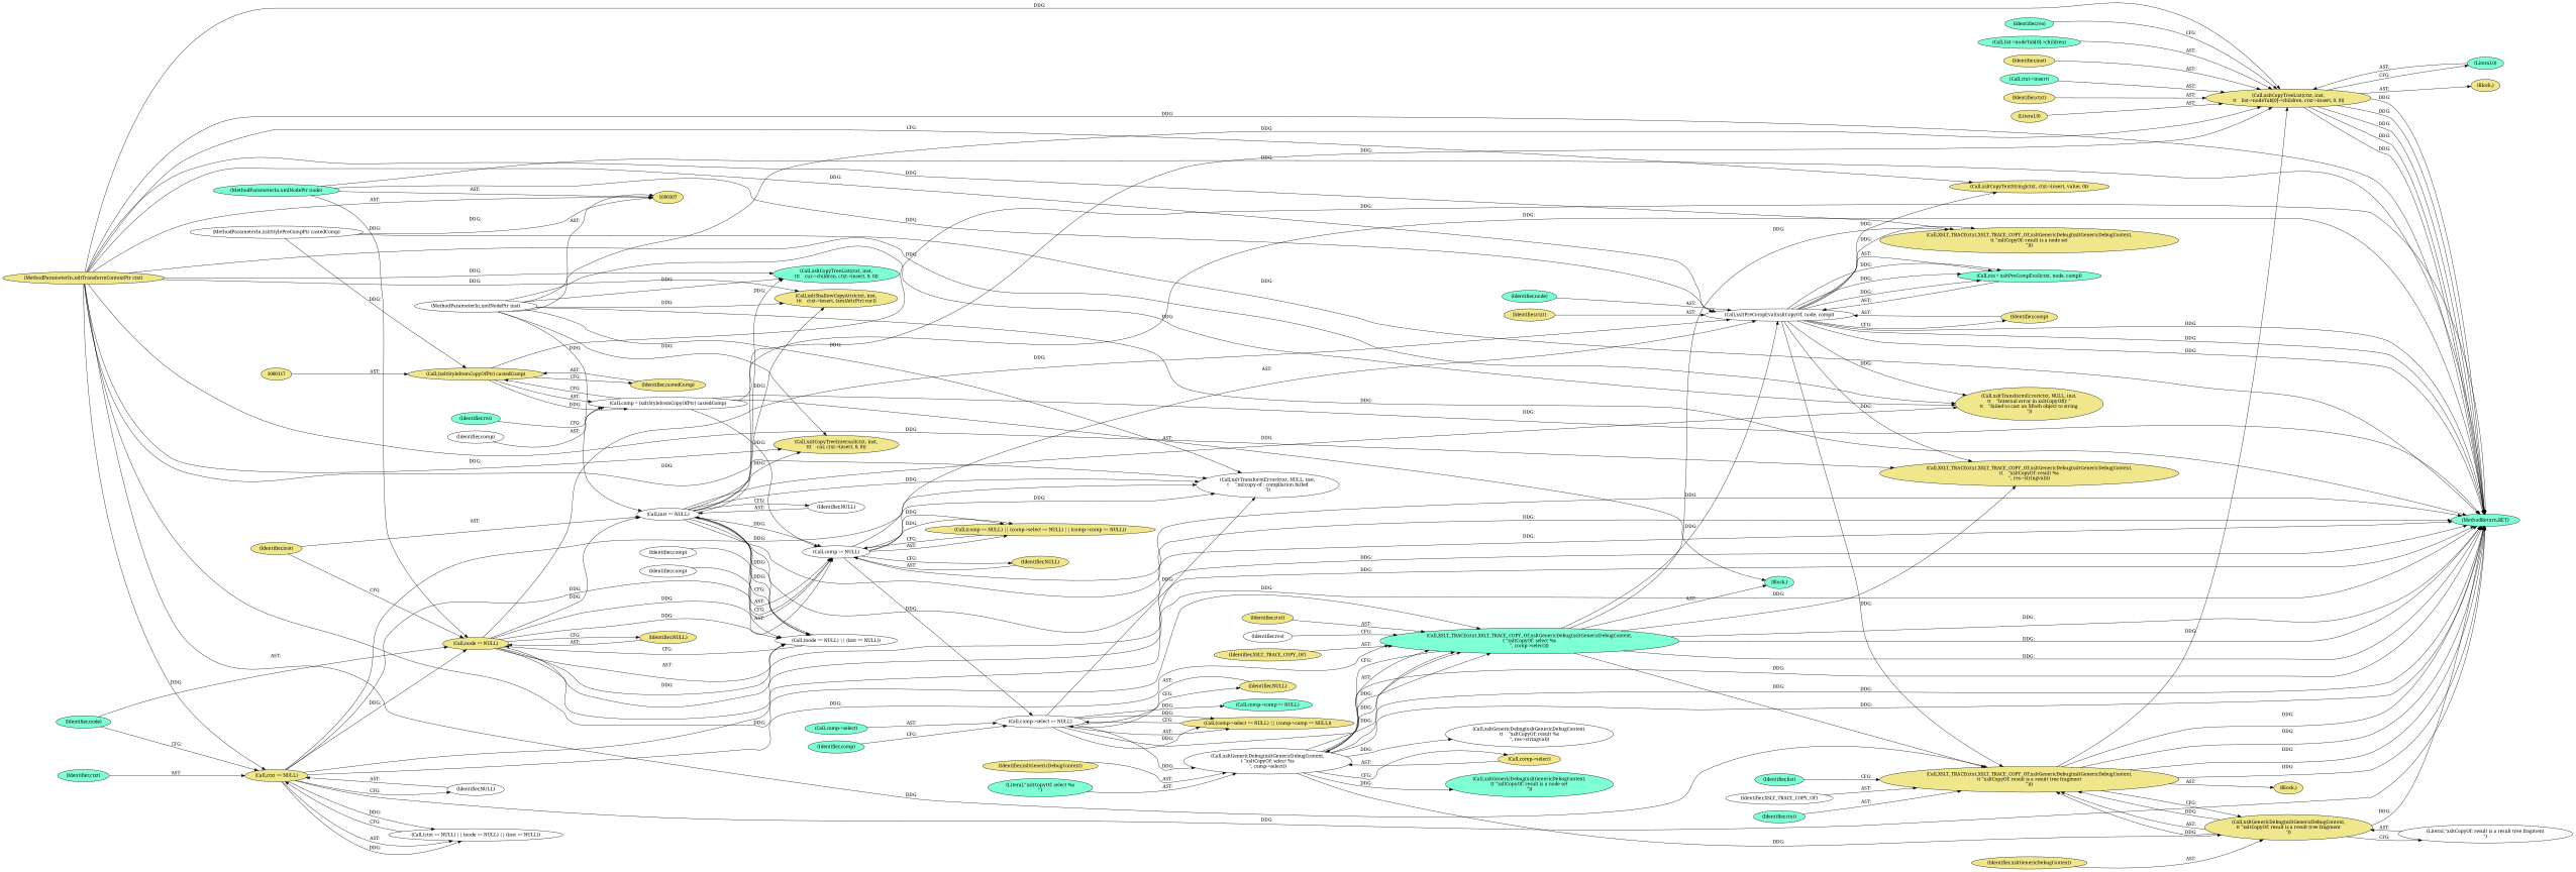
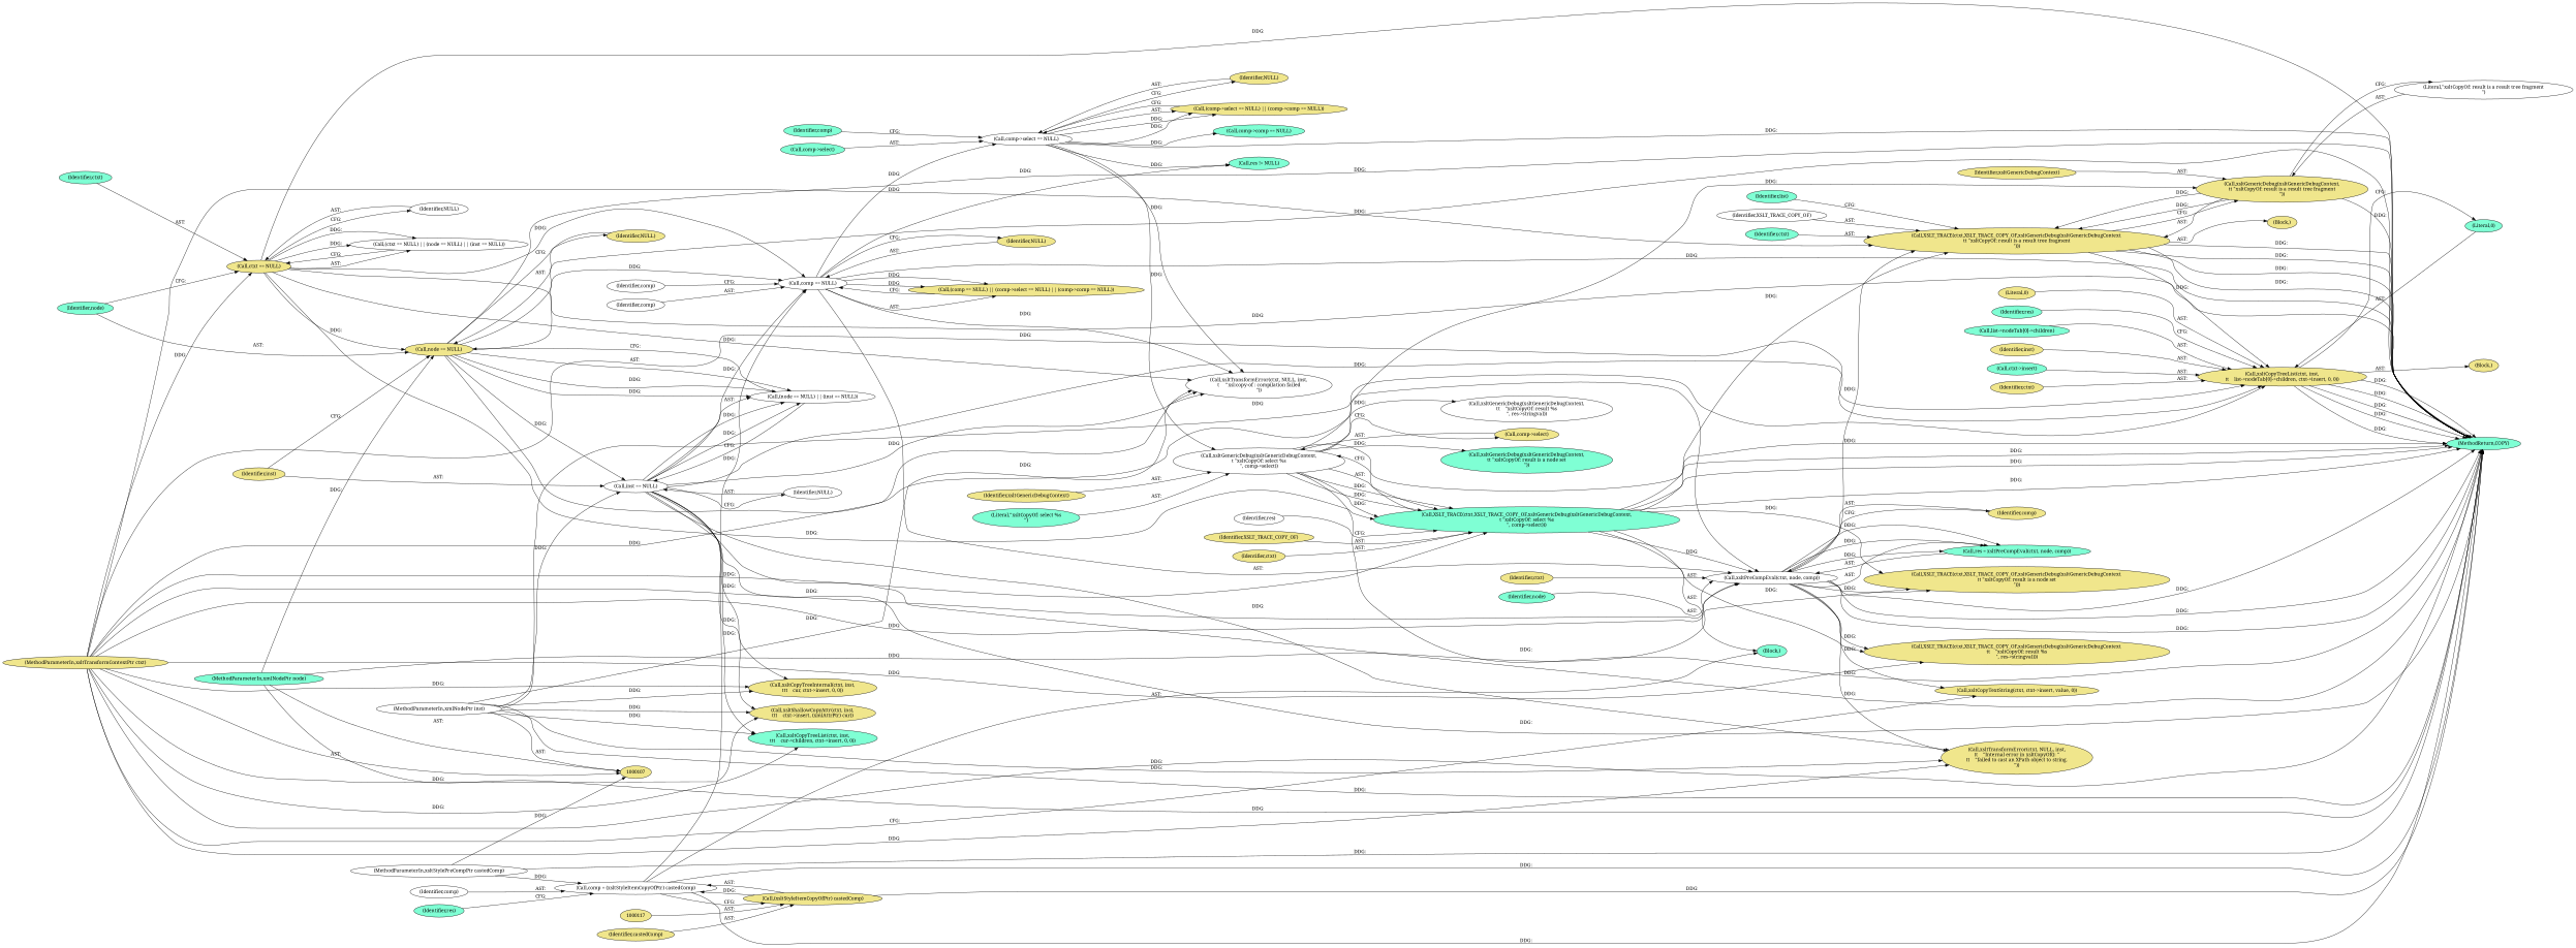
  digraph {
    fontname="Noto Serif"
    rankdir=LR
    node [fillcolor=khaki fontname="Noto Serif" style=filled]
    edge [fontname="Noto Serif"]
    n1 [label="(Call,xsltCopyTreeList(ctxt, inst,\n\t\t    list->nodeTab[0]->children, ctxt->insert, 0, 0))"]
    n2 [label="(Block,)"]
-   n3 [fillcolor=aquamarine label="(MethodReturn,RET)"]
+   n3 [fillcolor=aquamarine label="(MethodReturn,COPY)"]
    n4 [fillcolor=aquamarine label="(Literal,0)"]
    n5 [label="(Call,XSLT_TRACE(ctxt,XSLT_TRACE_COPY_OF,xsltGenericDebug(xsltGenericDebugContext,\n\t\t \"xsltCopyOf: result is a result tree fragment\n\")))"]
    n6 [label="(Call,xsltGenericDebug(xsltGenericDebugContext,\n\t\t \"xsltCopyOf: result is a result tree fragment\n\"))"]
    n7 [label="(Block,)"]
    n8 [fillcolor=white label="(Literal,\"xsltCopyOf: result is a result tree fragment\n\")"]
-   n9 [fillcolor=white label="(Call,xsltPreCompEval(xsltCopyOf, node, comp))"]
+   n9 [fillcolor=white label="(Call,xsltPreCompEval(ctxt, node, comp))"]
    n10 [label="(Call,XSLT_TRACE(ctxt,XSLT_TRACE_COPY_OF,xsltGenericDebug(xsltGenericDebugContext,\n\t\t    \"xsltCopyOf: result %s\n\", res->stringval)))"]
    n11 [label="(Identifier,comp)"]
    n12 [label="(Call,xsltCopyTextString(ctxt, ctxt->insert, value, 0))"]
    n13 [fillcolor=aquamarine label="(Call,res = xsltPreCompEval(ctxt, node, comp))"]
    n14 [label="(Call,xsltTransformError(ctxt, NULL, inst,\n\t\t    \"Internal error in xsltCopyOf(): \"\n\t\t    \"failed to cast an XPath object to string.\n\"))"]
    n15 [label="(Call,XSLT_TRACE(ctxt,XSLT_TRACE_COPY_OF,xsltGenericDebug(xsltGenericDebugContext,\n\t\t \"xsltCopyOf: result is a node set\n\")))"]
    n16 [fillcolor=aquamarine label="(Call,XSLT_TRACE(ctxt,XSLT_TRACE_COPY_OF,xsltGenericDebug(xsltGenericDebugContext,\n\t \"xsltCopyOf: select %s\n\", comp->select)))"]
    n17 [fillcolor=white label="(Call,xsltGenericDebug(xsltGenericDebugContext,\n\t \"xsltCopyOf: select %s\n\", comp->select))"]
    n18 [fillcolor=aquamarine label="(Block,)"]
    n19 [fillcolor=white label="(Call,xsltGenericDebug(xsltGenericDebugContext,\n\t\t    \"xsltCopyOf: result %s\n\", res->stringval))"]
    n20 [label="(Call,comp->select)"]
    n21 [fillcolor=aquamarine label="(Call,xsltGenericDebug(xsltGenericDebugContext,\n\t\t \"xsltCopyOf: result is a node set\n\"))"]
    n22 [label="(Call,ctxt == NULL)"]
    n23 [fillcolor=white label="(Call,comp == NULL)"]
    n24 [label="(Call,node == NULL)"]
    n25 [fillcolor=white label="(Identifier,NULL)"]
    n26 [fillcolor=white label="(Call,xsltTransformError(ctxt, NULL, inst,\n\t     \"xsl:copy-of : compilation failed\n\"))"]
    n27 [fillcolor=white label="(Call,(ctxt == NULL) || (node == NULL) || (inst == NULL))"]
    n28 [fillcolor=white label="(Call,comp->select == NULL)"]
+   n29 [fillcolor=aquamarine label="(Call,res != NULL)"]
    n30 [label="(Call,(comp == NULL) || (comp->select == NULL) || (comp->comp == NULL))"]
    n31 [label="(Identifier,NULL)"]
    n32 [fillcolor=white label="(Call,inst == NULL)"]
    n33 [fillcolor=white label="(Call,(node == NULL) || (inst == NULL))"]
    n34 [label="(Identifier,NULL)"]
    n35 [label="(MethodParameterIn,xsltTransformContextPtr ctxt)"]
    n36 [fillcolor=aquamarine label="(Call,xsltCopyTreeList(ctxt, inst,\n\t\t\t    cur->children, ctxt->insert, 0, 0))"]
    n37 [label="(Call,xsltCopyTreeInternal(ctxt, inst,\n\t\t\t    cur, ctxt->insert, 0, 0))"]
    n38 [label="(Call,xsltShallowCopyAttr(ctxt, inst,\n\t\t\t    ctxt->insert, (xmlAttrPtr) cur))"]
    1000107
    n40 [fillcolor=aquamarine label="(Call,comp->comp == NULL)"]
    n41 [label="(Identifier,NULL)"]
    n42 [label="(Call,(comp->select == NULL) || (comp->comp == NULL))"]
    n43 [fillcolor=white label="(Call,comp = (xsltStyleItemCopyOfPtr) castedComp)"]
    n44 [label="(Call,(xsltStyleItemCopyOfPtr) castedComp)"]
    n45 [label="(Identifier,castedComp)"]
    n46 [fillcolor=white label="(MethodParameterIn,xsltStylePreCompPtr castedComp)"]
    n47 [fillcolor=white label="(Identifier,NULL)"]
    n48 [fillcolor=aquamarine label="(MethodParameterIn,xmlNodePtr node)"]
    n49 [fillcolor=white label="(MethodParameterIn,xmlNodePtr inst)"]
    n50 [label="(Identifier,xsltGenericDebugContext)"]
    n51 [fillcolor=aquamarine label="(Identifier,comp)"]
    n52 [fillcolor=aquamarine label="(Identifier,node)"]
    n53 [fillcolor=aquamarine label="(Call,comp->select)"]
    n54 [label="(Identifier,inst)"]
    n55 [label="(Identifier,ctxt)"]
    n56 [fillcolor=white label="(Identifier,comp)"]
    n57 [label="(Identifier,ctxt)"]
    n58 [fillcolor=aquamarine label="(Literal,\"xsltCopyOf: select %s\n\")"]
    n59 [fillcolor=white label="(Identifier,XSLT_TRACE_COPY_OF)"]
    n60 [label="(Identifier,xsltGenericDebugContext)"]
    n61 [label="(Literal,0)"]
    n62 [fillcolor=aquamarine label="(Identifier,ctxt)"]
    n63 [fillcolor=white label="(Identifier,res)"]
    n64 [label="(Identifier,XSLT_TRACE_COPY_OF)"]
    n65 [fillcolor=aquamarine label="(Identifier,list)"]
    n66 [fillcolor=aquamarine label="(Identifier,res)"]
    n67 [fillcolor=aquamarine label="(Identifier,node)"]
    n68 [fillcolor=aquamarine label="(Identifier,ctxt)"]
    n69 [fillcolor=white label="(Identifier,comp)"]
    n70 [label="(Identifier,ctxt)"]
    n71 [fillcolor=white label="(Identifier,comp)"]
    n72 [fillcolor=aquamarine label="(Call,list->nodeTab[0]->children)"]
    n73 [fillcolor=aquamarine label="(Identifier,res)"]
    n74 [label="(Identifier,inst)"]
    n75 [fillcolor=aquamarine label="(Call,ctxt->insert)"]
    1000117
    n1 -> n2 [label="AST: "]
    n1 -> n3 [label="DDG: "]
    n1 -> n3 [label="DDG: "]
    n1 -> n3 [label="DDG: "]
    n1 -> n3 [label="DDG: "]
    n1 -> n3 [label="DDG: "]
    n1 -> n4 [label="CFG: "]
    n4 -> n1 [label="AST: "]
    n5 -> n1 [label="DDG: "]
    n5 -> n3 [label="DDG: "]
    n5 -> n3 [label="DDG: "]
    n5 -> n3 [label="DDG: "]
    n5 -> n3 [label="DDG: "]
    n5 -> n6 [label="CFG: "]
    n5 -> n7 [label="AST: "]
    n6 -> n3 [label="DDG: "]
    n6 -> n5 [label="AST: "]
    n6 -> n5 [label="DDG: "]
    n6 -> n5 [label="DDG: "]
    n6 -> n8 [label="CFG: "]
    n8 -> n6 [label="AST: "]
    n9 -> n3 [label="DDG: "]
    n9 -> n3 [label="DDG: "]
    n9 -> n3 [label="DDG: "]
    n9 -> n5 [label="DDG: "]
    n9 -> n10 [label="DDG: "]
    n9 -> n11 [label="CFG: "]
    n9 -> n12 [label="DDG: "]
    n9 -> n13 [label="AST: "]
    n9 -> n13 [label="DDG: "]
    n9 -> n13 [label="DDG: "]
    n9 -> n13 [label="DDG: "]
    n9 -> n14 [label="DDG: "]
    n9 -> n15 [label="DDG: "]
    n11 -> n9 [label="AST: "]
    n13 -> n9 [label="AST: "]
    n16 -> n3 [label="DDG: "]
    n16 -> n3 [label="DDG: "]
    n16 -> n3 [label="DDG: "]
    n16 -> n5 [label="DDG: "]
    n16 -> n9 [label="DDG: "]
    n16 -> n10 [label="DDG: "]
    n16 -> n15 [label="DDG: "]
    n16 -> n17 [label="CFG: "]
    n16 -> n18 [label="AST: "]
    n17 -> n3 [label="DDG: "]
    n17 -> n3 [label="DDG: "]
    n17 -> n6 [label="DDG: "]
    n17 -> n16 [label="AST: "]
    n17 -> n16 [label="DDG: "]
    n17 -> n16 [label="DDG: "]
    n17 -> n16 [label="DDG: "]
    n17 -> n19 [label="DDG: "]
    n17 -> n20 [label="CFG: "]
    n17 -> n21 [label="DDG: "]
    n20 -> n17 [label="AST: "]
    n22 -> n3 [label="DDG: "]
    n22 -> n3 [label="DDG: "]
    n22 -> n16 [label="DDG: "]
    n22 -> n23 [label="DDG: "]
    n22 -> n24 [label="DDG: "]
    n22 -> n25 [label="CFG: "]
    n22 -> n26 [label="DDG: "]
    n22 -> n27 [label="AST: "]
    n22 -> n27 [label="DDG: "]
    n22 -> n27 [label="DDG: "]
    n23 -> n3 [label="DDG: "]
    n23 -> n9 [label="AST: "]
    n23 -> n26 [label="DDG: "]
    n23 -> n28 [label="DDG: "]
+   n23 -> n29 [label="DDG: "]
    n23 -> n30 [label="AST: "]
    n23 -> n30 [label="DDG: "]
    n23 -> n30 [label="DDG: "]
    n23 -> n31 [label="CFG: "]
    n24 -> n3 [label="DDG: "]
    n24 -> n3 [label="DDG: "]
    n24 -> n9 [label="DDG: "]
    n24 -> n23 [label="DDG: "]
    n24 -> n32 [label="DDG: "]
    n24 -> n33 [label="AST: "]
    n24 -> n33 [label="DDG: "]
    n24 -> n33 [label="DDG: "]
    n24 -> n34 [label="CFG: "]
    n25 -> n22 [label="AST: "]
    n27 -> n22 [label="CFG: "]
    n28 -> n3 [label="DDG: "]
    n28 -> n17 [label="DDG: "]
    n28 -> n26 [label="DDG: "]
+   n28 -> n29 [label="DDG: "]
    n28 -> n40 [label="DDG: "]
    n28 -> n41 [label="CFG: "]
    n28 -> n42 [label="AST: "]
    n28 -> n42 [label="DDG: "]
    n28 -> n42 [label="DDG: "]
    n30 -> n23 [label="CFG: "]
    n31 -> n23 [label="AST: "]
    n32 -> n1 [label="DDG: "]
    n32 -> n3 [label="DDG: "]
    n32 -> n3 [label="DDG: "]
    n32 -> n14 [label="DDG: "]
    n32 -> n23 [label="DDG: "]
    n32 -> n26 [label="DDG: "]
    n32 -> n33 [label="AST: "]
    n32 -> n33 [label="DDG: "]
    n32 -> n33 [label="DDG: "]
    n32 -> n36 [label="DDG: "]
    n32 -> n37 [label="DDG: "]
    n32 -> n38 [label="DDG: "]
    n32 -> n47 [label="CFG: "]
    n33 -> n24 [label="CFG: "]
    n33 -> n32 [label="CFG: "]
    n34 -> n24 [label="AST: "]
    n35 -> n1 [label="DDG: "]
    n35 -> n3 [label="DDG: "]
    n35 -> n5 [label="DDG: "]
    n35 -> n9 [label="DDG: "]
    n35 -> n10 [label="DDG: "]
    n35 -> n12 [label="CFG: "]
    n35 -> n14 [label="DDG: "]
    n35 -> n15 [label="DDG: "]
    n35 -> n16 [label="DDG: "]
    n35 -> n22 [label="DDG: "]
    n35 -> n26 [label="DDG: "]
    n35 -> n36 [label="DDG: "]
    n35 -> n37 [label="DDG: "]
    n35 -> n38 [label="DDG: "]
    n35 -> 1000107 [label="AST: "]
    n41 -> n28 [label="AST: "]
    n42 -> n28 [label="CFG: "]
    n43 -> n3 [label="DDG: "]
    n43 -> n3 [label="DDG: "]
    n43 -> n18 [label="AST: "]
    n43 -> n23 [label="DDG: "]
    n43 -> n44 [label="CFG: "]
    n44 -> n3 [label="DDG: "]
    n44 -> n43 [label="AST: "]
    n44 -> n43 [label="DDG: "]
-   n44 -> n45 [label="CFG: "]
    n45 -> n44 [label="AST: "]
    n46 -> n3 [label="DDG: "]
    n46 -> 1000107 [label="DDG: "]
-   n46 -> n44 [label="DDG: "]
+   n46 -> n43 [label="DDG: "]
    n47 -> n32 [label="AST: "]
    n48 -> n3 [label="DDG: "]
    n48 -> n9 [label="DDG: "]
    n48 -> n24 [label="DDG: "]
    n48 -> 1000107 [label="AST: "]
    n49 -> n1 [label="DDG: "]
    n49 -> n3 [label="DDG: "]
    n49 -> n14 [label="DDG: "]
    n49 -> n26 [label="DDG: "]
    n49 -> n32 [label="DDG: "]
    n49 -> n36 [label="DDG: "]
    n49 -> n37 [label="DDG: "]
    n49 -> n38 [label="DDG: "]
    n49 -> 1000107 [label="AST: "]
    n50 -> n17 [label="AST: "]
    n51 -> n28 [label="CFG: "]
    n52 -> n22 [label="CFG: "]
    n52 -> n24 [label="AST: "]
    n53 -> n28 [label="AST: "]
    n54 -> n24 [label="CFG: "]
    n54 -> n32 [label="AST: "]
    n55 -> n9 [label="AST: "]
    n56 -> n23 [label="CFG: "]
    n57 -> n1 [label="AST: "]
    n58 -> n17 [label="AST: "]
    n59 -> n5 [label="AST: "]
    n60 -> n6 [label="AST: "]
    n61 -> n1 [label="AST: "]
    n62 -> n5 [label="AST: "]
    n63 -> n16 [label="CFG: "]
    n64 -> n16 [label="AST: "]
    n65 -> n5 [label="CFG: "]
    n66 -> n1 [label="CFG: "]
    n67 -> n9 [label="AST: "]
    n68 -> n22 [label="AST: "]
    n69 -> n23 [label="AST: "]
    n70 -> n16 [label="AST: "]
    n71 -> n43 [label="AST: "]
    n72 -> n1 [label="AST: "]
    n73 -> n43 [label="CFG: "]
    n74 -> n1 [label="AST: "]
    n75 -> n1 [label="AST: "]
    1000117 -> n44 [label="AST: "]
  }
